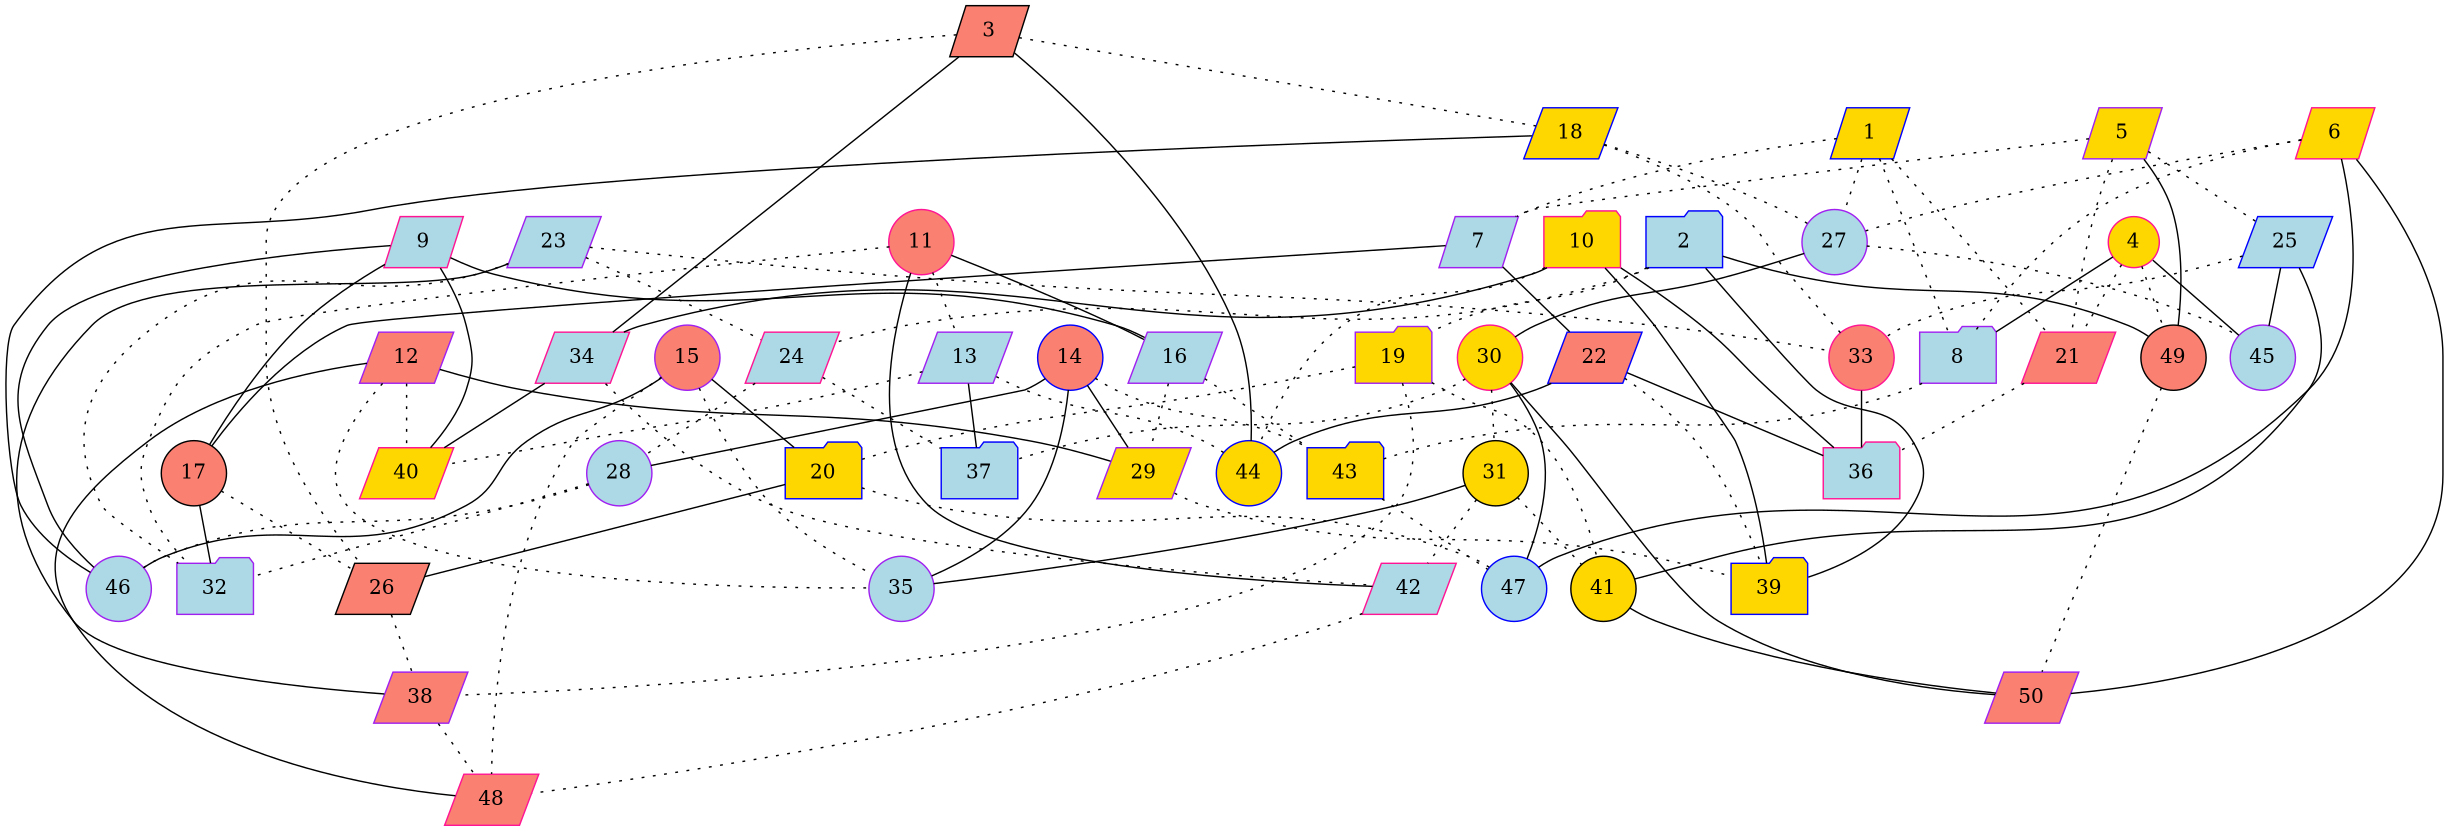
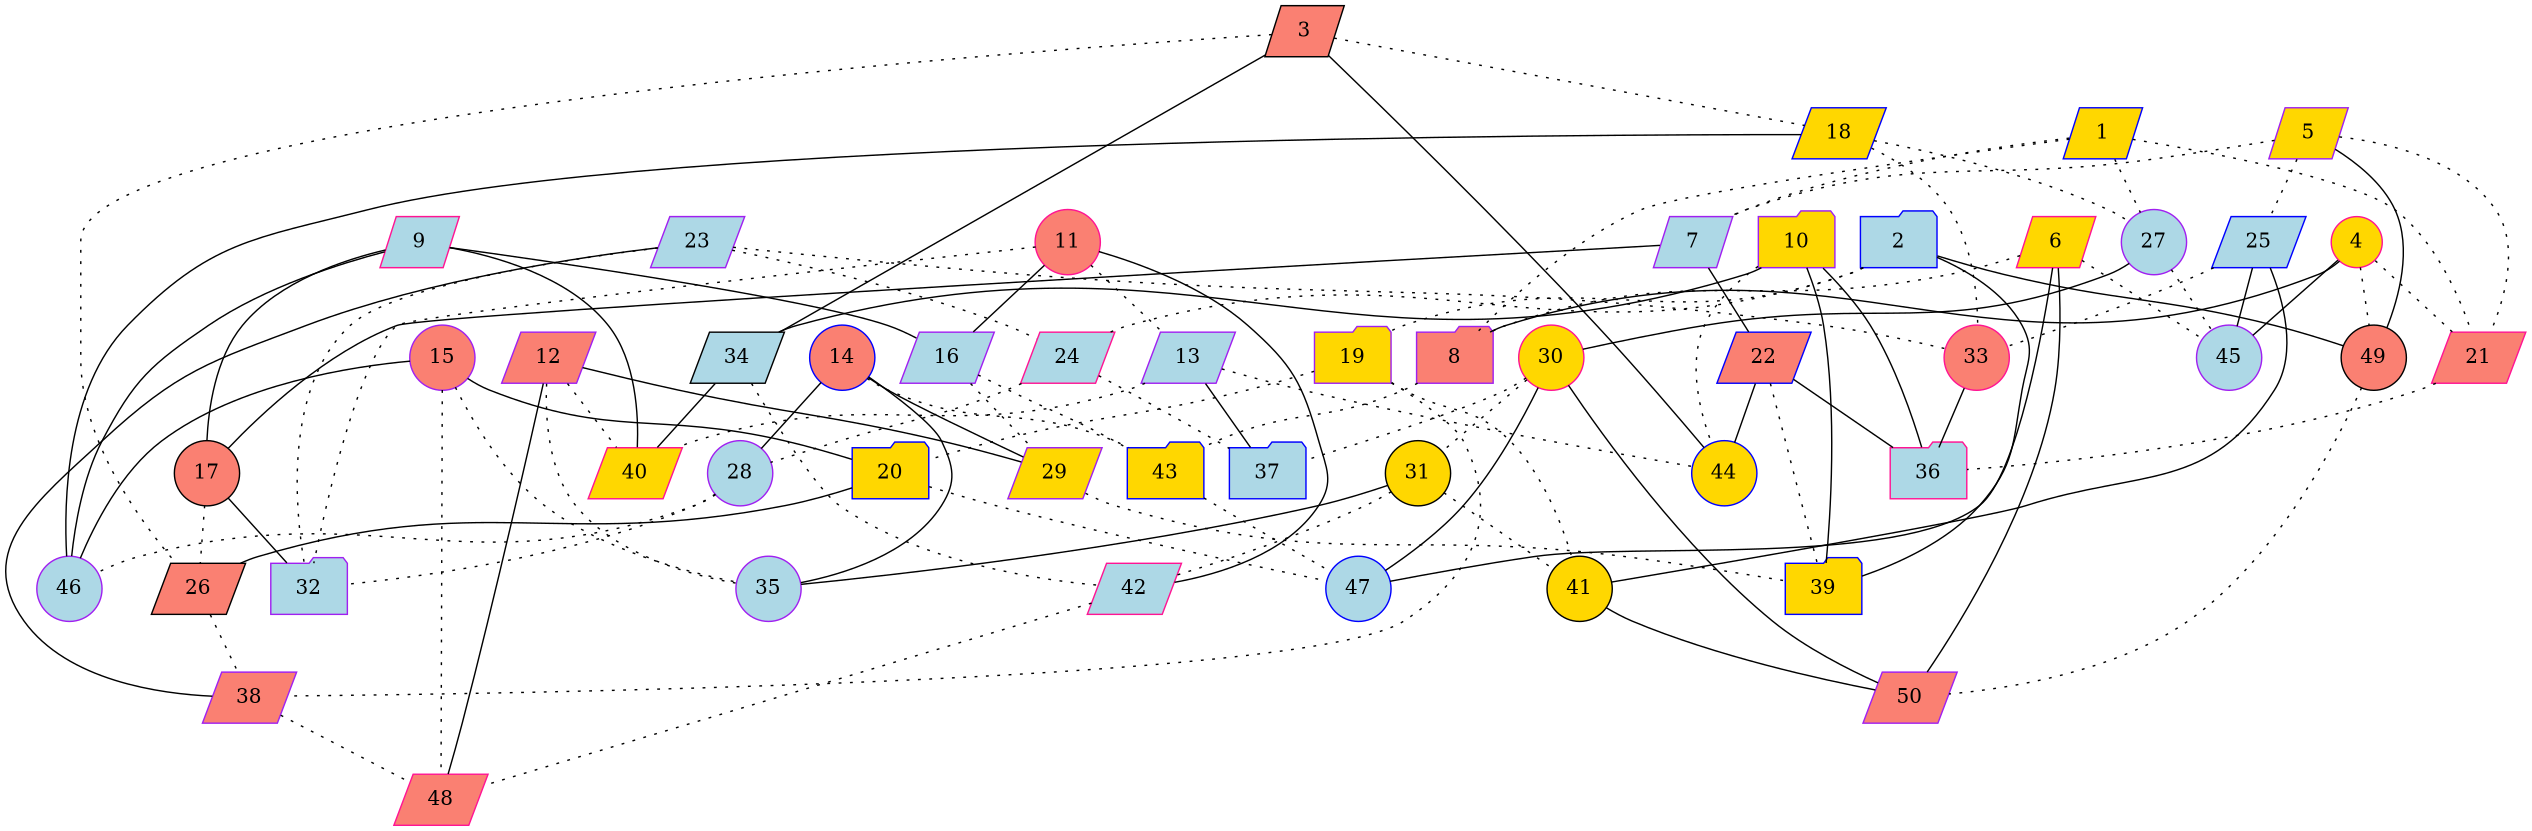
  graph {
    node [color=purple fillcolor=lightblue shape=parallelogram style=filled]
    edge [style=dotted]
    1 [color=blue fillcolor=gold]
    7
-   8 [shape=folder]
+   8 [fillcolor=salmon shape=folder]
    21 [color=deeppink fillcolor=salmon]
    27 [shape=circle]
    17 [color=black fillcolor=salmon shape=circle]
    22 [color=blue fillcolor=salmon]
    43 [color=blue fillcolor=gold shape=folder]
    36 [color=deeppink shape=folder]
    45 [shape=circle]
    30 [color=deeppink fillcolor=gold shape=circle]
    2 [color=blue shape=folder]
    19 [fillcolor=gold shape=folder]
    24 [color=deeppink]
    39 [color=blue fillcolor=gold shape=folder]
    49 [color=black fillcolor=salmon shape=circle]
    20 [color=blue fillcolor=gold shape=folder]
    38 [fillcolor=salmon]
    41 [color=black fillcolor=gold shape=circle]
    37 [color=blue shape=folder]
    28 [shape=circle]
    50 [fillcolor=salmon]
    3 [color=black fillcolor=salmon]
    18 [color=blue fillcolor=gold]
    26 [color=black fillcolor=salmon]
-   34 [color=deeppink]
+   34 [color=black]
    44 [color=blue fillcolor=gold shape=circle]
    46 [shape=circle]
    33 [color=deeppink fillcolor=salmon shape=circle]
    40 [color=deeppink fillcolor=gold]
    42 [color=deeppink]
    4 [color=deeppink fillcolor=gold shape=circle]
    5 [fillcolor=gold]
    25 [color=blue]
    6 [color=deeppink fillcolor=gold]
    47 [color=blue shape=circle]
    32 [shape=folder]
    9 [color=deeppink]
    16
    29 [fillcolor=gold]
-   10 [color=deeppink fillcolor=gold shape=folder]
+   10 [fillcolor=gold shape=folder]
    11 [color=deeppink fillcolor=salmon shape=circle]
    13
    48 [color=deeppink fillcolor=salmon]
    12 [fillcolor=salmon]
    35 [shape=circle]
    14 [color=blue fillcolor=salmon shape=circle]
    15 [fillcolor=salmon shape=circle]
    23
    31 [color=black fillcolor=gold shape=circle]
    1 -- 7
    1 -- 8
    1 -- 21
    1 -- 27
    7 -- 17 [style=solid]
    7 -- 22 [style=solid]
    8 -- 43
    21 -- 36
    27 -- 45
    27 -- 30 [style=solid]
    17 -- 26
    17 -- 32 [style=solid]
    22 -- 36 [style=solid]
    22 -- 39
    22 -- 44 [style=solid]
    43 -- 47
    30 -- 37
    30 -- 50 [style=solid]
    30 -- 47 [style=solid]
    30 -- 31
    2 -- 19
    2 -- 24
    2 -- 39 [style=solid]
    2 -- 49 [style=solid]
    19 -- 20
    19 -- 38
    19 -- 41
    24 -- 37
    24 -- 28
    49 -- 50
    20 -- 26 [style=solid]
    20 -- 47
    38 -- 48
    41 -- 50 [style=solid]
    28 -- 46
    28 -- 32
    3 -- 18
    3 -- 26
    3 -- 34 [style=solid]
    3 -- 44 [style=solid]
    18 -- 27
    18 -- 46 [style=solid]
    18 -- 33
    26 -- 38
    34 -- 40 [style=solid]
    34 -- 42
    33 -- 36 [style=solid]
    42 -- 48
    4 -- 8 [style=solid]
    4 -- 21
    4 -- 45 [style=solid]
    4 -- 49
    5 -- 7
    5 -- 21
    5 -- 49 [style=solid]
    5 -- 25
    25 -- 45 [style=solid]
    25 -- 41 [style=solid]
    25 -- 33
    6 -- 8
-   6 -- 27
+   6 -- 45
    6 -- 50 [style=solid]
    6 -- 47 [style=solid]
    9 -- 17 [style=solid]
    9 -- 46 [style=solid]
    9 -- 40 [style=solid]
    9 -- 16 [style=solid]
    16 -- 43
    16 -- 29
    29 -- 39
    10 -- 36 [style=solid]
    10 -- 39 [style=solid]
    10 -- 34 [style=solid]
    10 -- 44
    11 -- 42 [style=solid]
    11 -- 32
    11 -- 16 [style=solid]
    11 -- 13
    13 -- 37 [style=solid]
    13 -- 44
    13 -- 40
    12 -- 40
    12 -- 29 [style=solid]
    12 -- 48 [style=solid]
    12 -- 35
    14 -- 43
    14 -- 28 [style=solid]
    14 -- 29 [style=solid]
    14 -- 35 [style=solid]
    15 -- 20 [style=solid]
    15 -- 46 [style=solid]
    15 -- 48
    15 -- 35
    23 -- 24
    23 -- 38 [style=solid]
    23 -- 33
    23 -- 32
    31 -- 41
    31 -- 42
    31 -- 35 [style=solid]
  }
